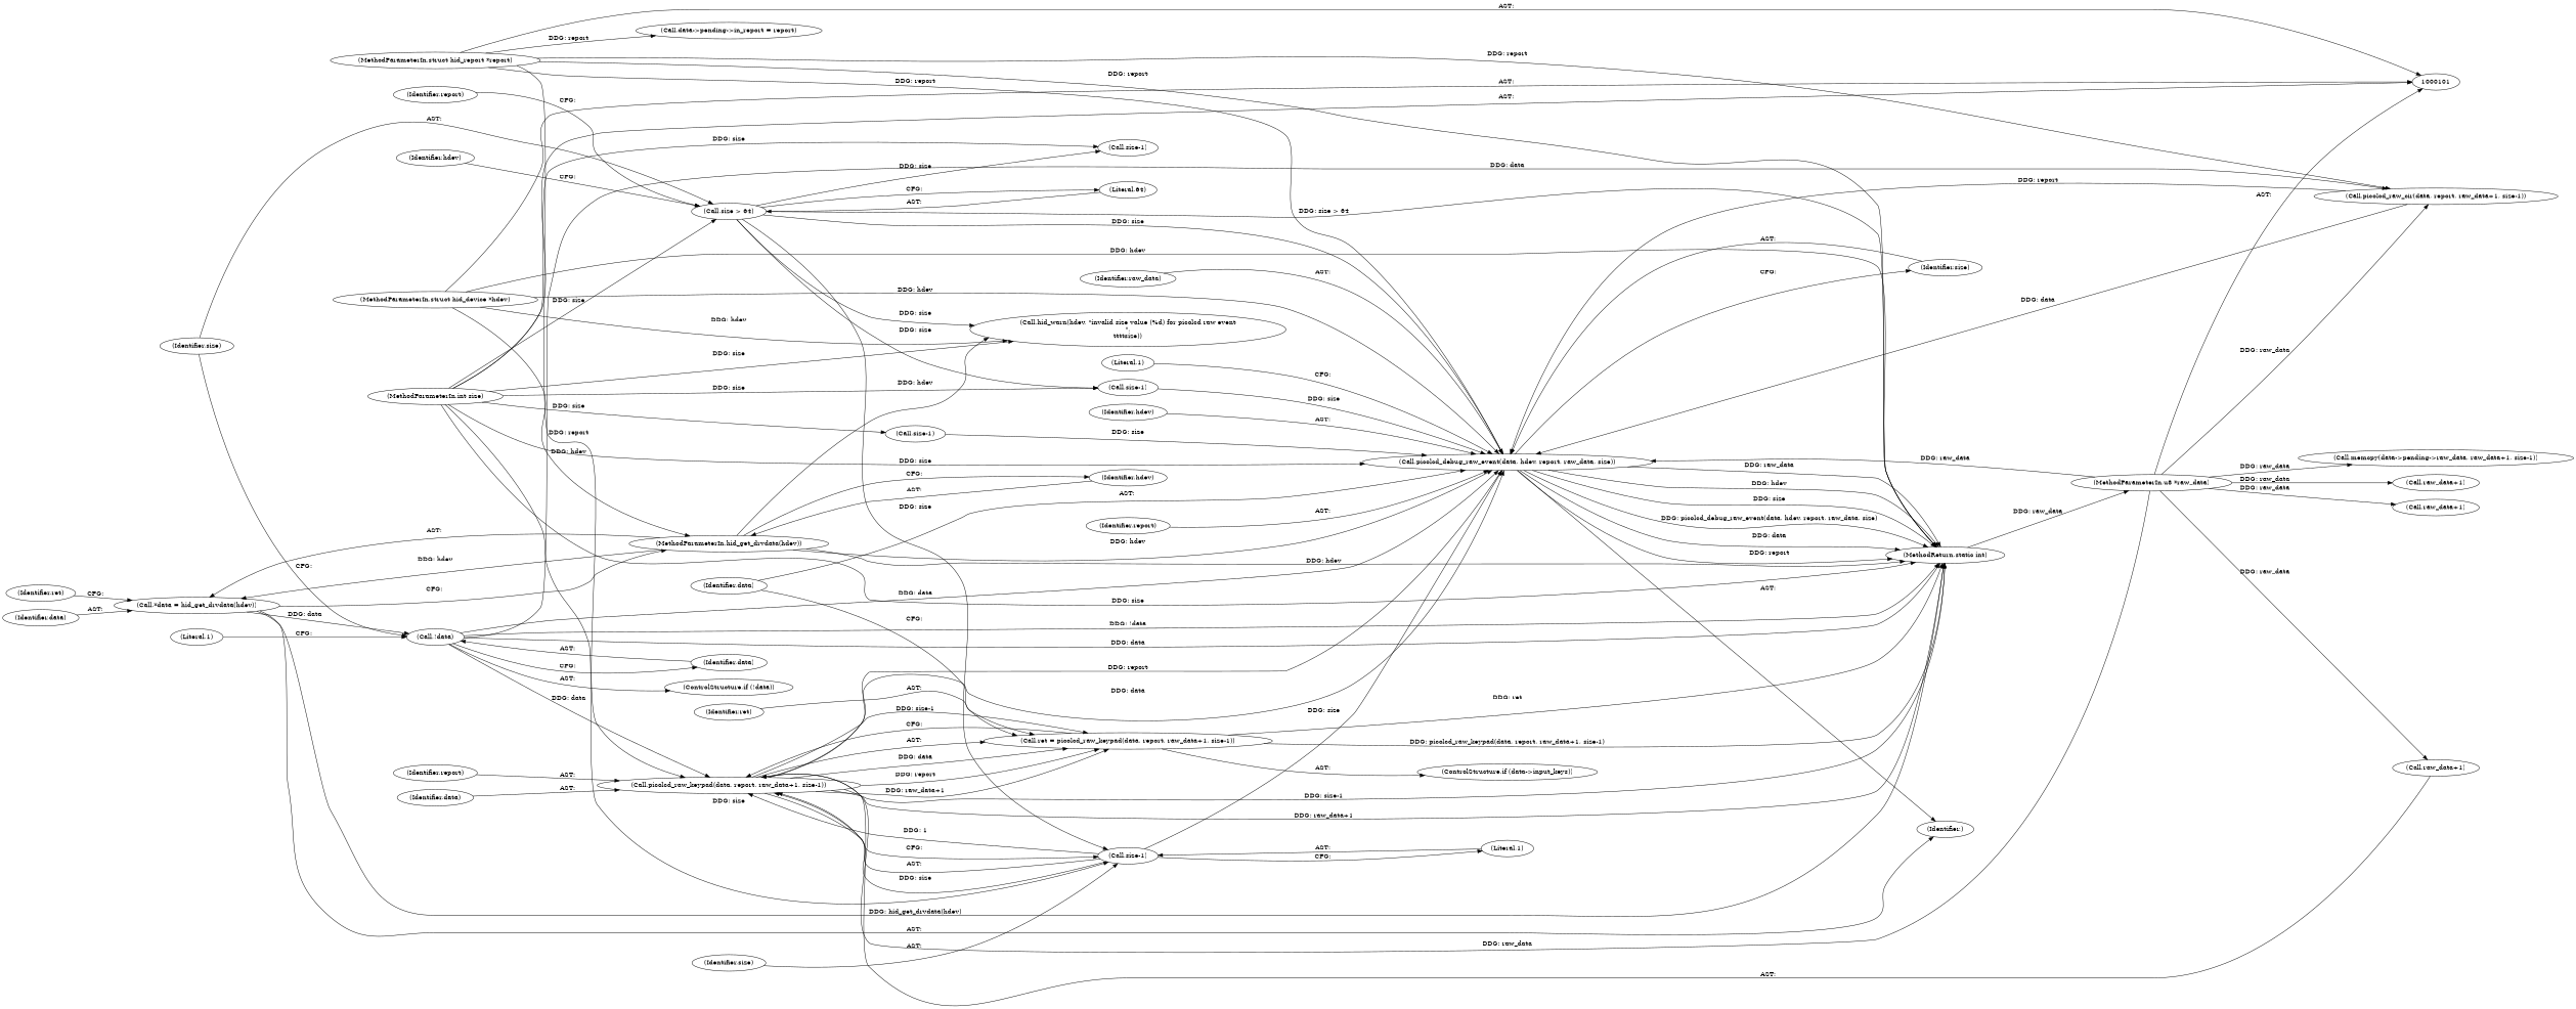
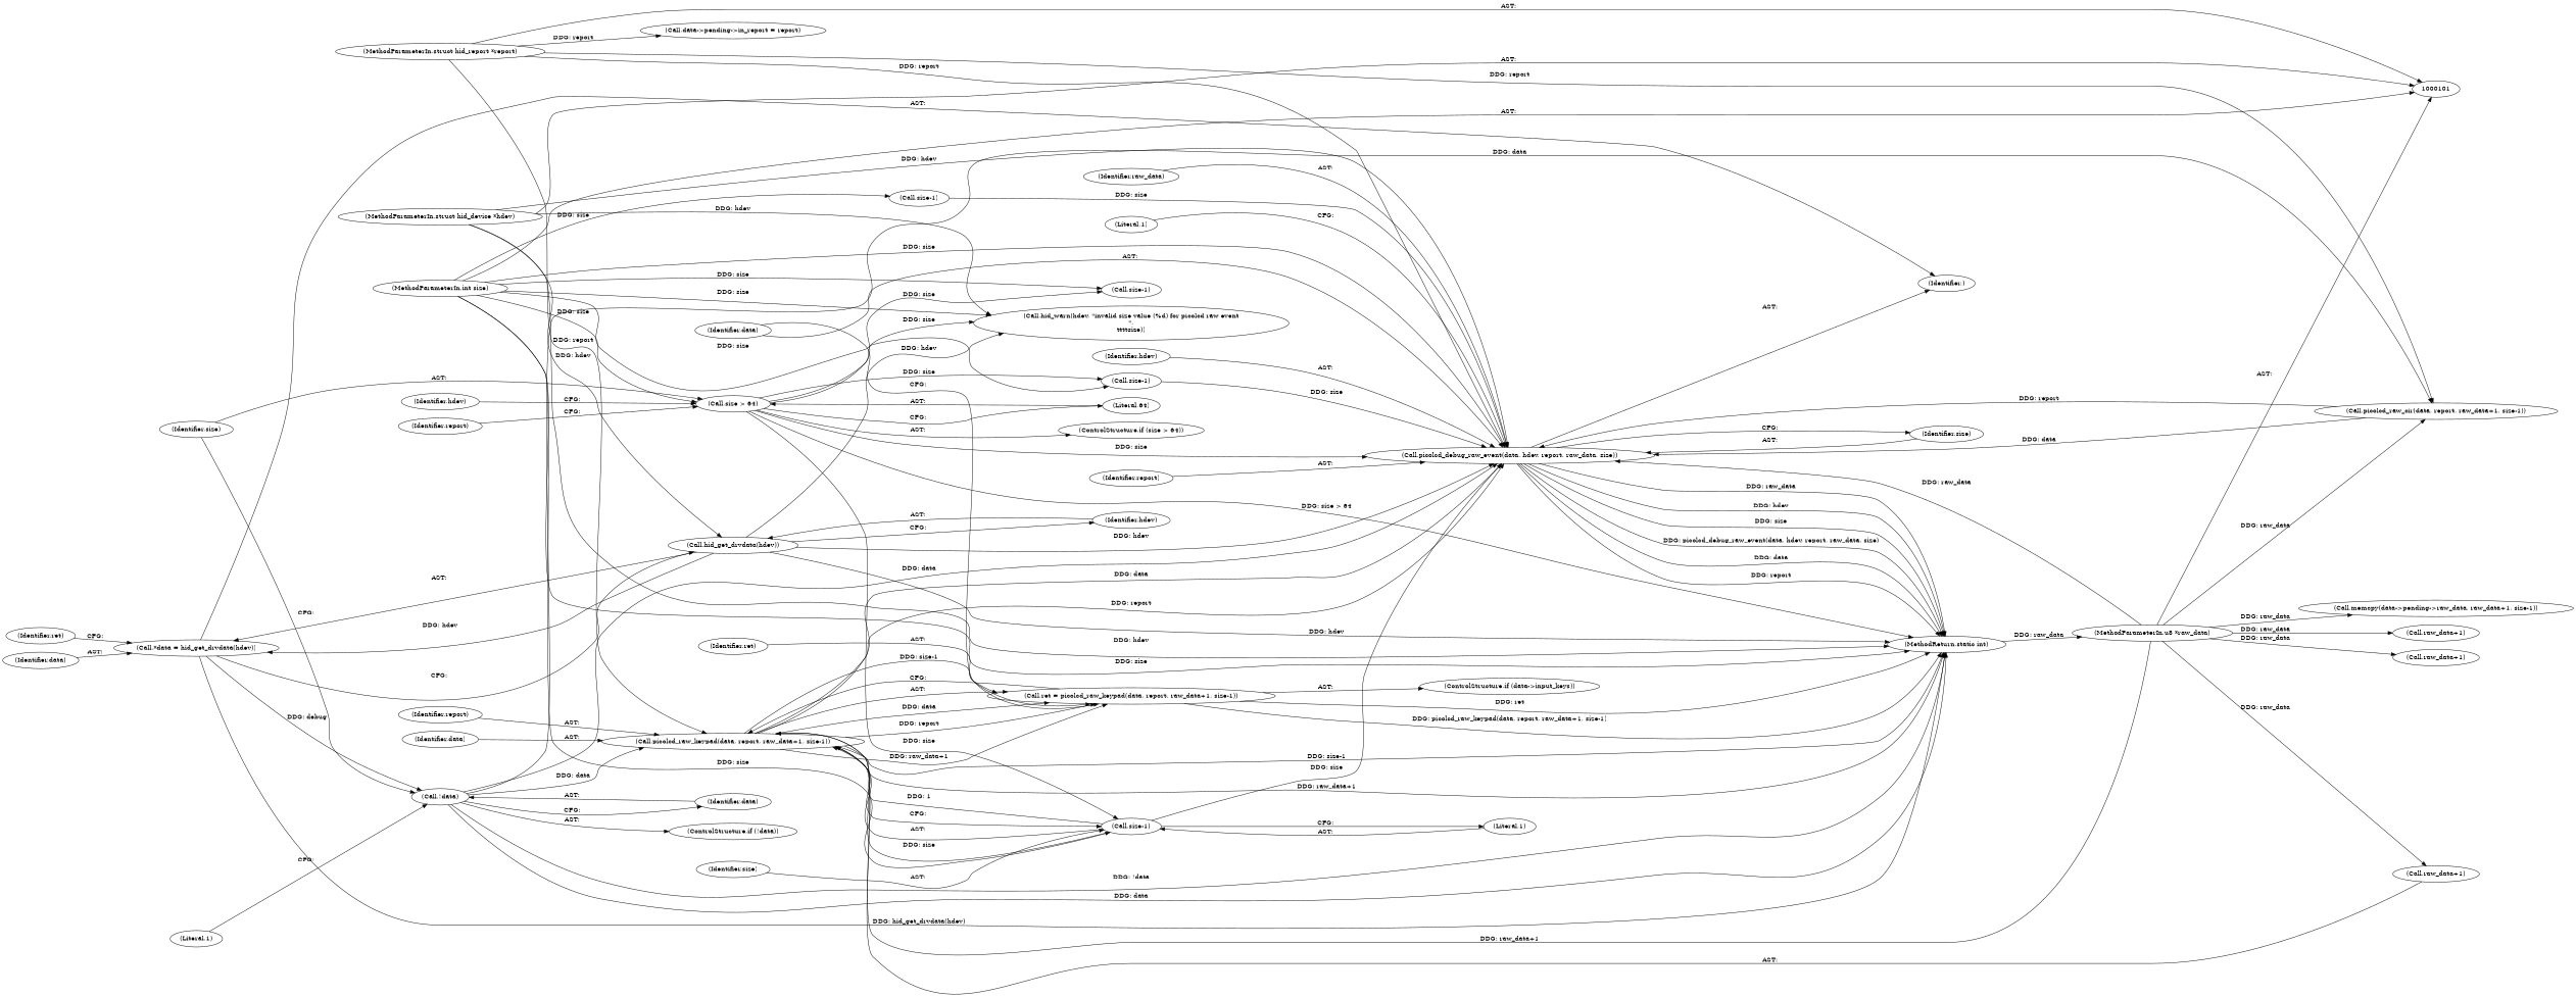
  digraph {
    rankdir=LR
    n1 [label="(Call,picolcd_raw_keypad(data, report, raw_data+1, size-1))"]
    n2 [label="(Call,size-1)"]
    n3 [label="(Call,ret = picolcd_raw_keypad(data, report, raw_data+1, size-1))"]
    n4 [label="(Call,picolcd_debug_raw_event(data, hdev, report, raw_data, size))"]
    n5 [label="(MethodReturn,static int)"]
    n6 [label="(Literal,1)"]
    n7 [label="(ControlStructure,if (data->input_keys))"]
    n8 [label="(Identifier,)"]
    n9 [label="(Identifier,size)"]
    n10 [label="(MethodParameterIn,u8 *raw_data)"]
    n11 [label="(Call,!data)"]
    n12 [label="(Identifier,data)"]
    n13 [label="(Call,picolcd_raw_cir(data, report, raw_data+1, size-1))"]
    n14 [label="(ControlStructure,if (!data))"]
    n15 [label="(Call,*data = hid_get_drvdata(hdev))"]
-   n16 [label="(MethodParameterIn,hid_get_drvdata(hdev))"]
+   n16 [label="(Call,hid_get_drvdata(hdev))"]
    n17 [label="(Identifier,hdev)"]
    n18 [label="(Call,hid_warn(hdev, \"invalid size value (%d) for picolcd raw event\n\",\n\t\t\t\tsize))"]
    n19 [label="(MethodParameterIn,struct hid_device *hdev)"]
    1000101
    n21 [label="(MethodParameterIn,struct hid_report *report)"]
    n22 [label="(Call,data->pending->in_report = report)"]
    n23 [label="(Call,raw_data+1)"]
    n24 [label="(Call,raw_data+1)"]
    n25 [label="(Call,raw_data+1)"]
    n26 [label="(Call,memcpy(data->pending->raw_data, raw_data+1, size-1))"]
    n27 [label="(Call,size > 64)"]
    n28 [label="(Literal,64)"]
    n29 [label="(Call,size-1)"]
+   n30 [label="(ControlStructure,if (size > 64))"]
    n31 [label="(Call,size-1)"]
    n32 [label="(MethodParameterIn,int size)"]
    n33 [label="(Call,size-1)"]
    n34 [label="(Identifier,raw_data)"]
    n35 [label="(Literal,1)"]
    n36 [label="(Identifier,hdev)"]
    n37 [label="(Identifier,report)"]
    n38 [label="(Identifier,ret)"]
    n39 [label="(Identifier,size)"]
    n40 [label="(Identifier,data)"]
    n41 [label="(Identifier,size)"]
    n42 [label="(Identifier,hdev)"]
    n43 [label="(Identifier,report)"]
    n44 [label="(Identifier,data)"]
    n45 [label="(Identifier,report)"]
    n46 [label="(Literal,1)"]
    n47 [label="(Identifier,ret)"]
    n48 [label="(Identifier,data)"]
    n1 -> n2 [label="CFG: "]
    n1 -> n3 [label="AST: "]
    n1 -> n3 [label="DDG: data"]
    n1 -> n3 [label="DDG: report"]
    n1 -> n3 [label="DDG: raw_data+1"]
    n1 -> n3 [label="DDG: size-1"]
    n1 -> n4 [label="DDG: data"]
    n1 -> n4 [label="DDG: report"]
    n1 -> n5 [label="DDG: size-1"]
    n1 -> n5 [label="DDG: raw_data+1"]
    n2 -> n1 [label="AST: "]
    n2 -> n1 [label="DDG: size"]
    n2 -> n1 [label="DDG: 1"]
    n2 -> n4 [label="DDG: size"]
    n2 -> n6 [label="CFG: "]
    n3 -> n1 [label="CFG: "]
    n3 -> n5 [label="DDG: ret"]
    n3 -> n5 [label="DDG: picolcd_raw_keypad(data, report, raw_data+1, size-1)"]
    n3 -> n7 [label="AST: "]
    n4 -> n5 [label="DDG: size"]
    n4 -> n5 [label="DDG: picolcd_debug_raw_event(data, hdev, report, raw_data, size)"]
    n4 -> n5 [label="DDG: data"]
    n4 -> n5 [label="DDG: report"]
    n4 -> n5 [label="DDG: raw_data"]
    n4 -> n5 [label="DDG: hdev"]
    n4 -> n8 [label="AST: "]
    n4 -> n9 [label="CFG: "]
    n5 -> n10 [label="DDG: raw_data"]
    n6 -> n2 [label="AST: "]
    n9 -> n4 [label="AST: "]
-   n10 -> n1 [label="DDG: raw_data"]
+   n10 -> n1 [label="DDG: raw_data+1"]
    n10 -> n4 [label="DDG: raw_data"]
    n10 -> n13 [label="DDG: raw_data"]
    n10 -> 1000101 [label="AST: "]
    n10 -> n23 [label="DDG: raw_data"]
    n10 -> n24 [label="DDG: raw_data"]
    n10 -> n25 [label="DDG: raw_data"]
    n10 -> n26 [label="DDG: raw_data"]
    n11 -> n1 [label="DDG: data"]
    n11 -> n4 [label="DDG: data"]
    n11 -> n5 [label="DDG: !data"]
    n11 -> n5 [label="DDG: data"]
    n11 -> n12 [label="CFG: "]
    n11 -> n13 [label="DDG: data"]
    n11 -> n14 [label="AST: "]
    n12 -> n11 [label="AST: "]
    n13 -> n4 [label="DDG: data"]
    n13 -> n4 [label="DDG: report"]
    n15 -> n5 [label="DDG: hid_get_drvdata(hdev)"]
    n15 -> n8 [label="AST: "]
-   n15 -> n11 [label="DDG: data"]
+   n15 -> n11 [label="DDG: debug"]
    n15 -> n16 [label="CFG: "]
    n16 -> n4 [label="DDG: hdev"]
    n16 -> n5 [label="DDG: hdev"]
    n16 -> n15 [label="AST: "]
    n16 -> n15 [label="DDG: hdev"]
    n16 -> n17 [label="CFG: "]
    n16 -> n18 [label="DDG: hdev"]
    n17 -> n16 [label="AST: "]
    n19 -> n4 [label="DDG: hdev"]
    n19 -> n5 [label="DDG: hdev"]
    n19 -> n16 [label="DDG: hdev"]
    n19 -> n18 [label="DDG: hdev"]
    n19 -> 1000101 [label="AST: "]
    n21 -> n1 [label="DDG: report"]
    n21 -> n4 [label="DDG: report"]
-   n21 -> n5 [label="DDG: report"]
    n21 -> n13 [label="DDG: report"]
    n21 -> 1000101 [label="AST: "]
    n21 -> n22 [label="DDG: report"]
    n24 -> n1 [label="AST: "]
    n27 -> n2 [label="DDG: size"]
    n27 -> n4 [label="DDG: size"]
    n27 -> n5 [label="DDG: size > 64"]
    n27 -> n18 [label="DDG: size"]
    n27 -> n28 [label="CFG: "]
    n27 -> n29 [label="DDG: size"]
+   n27 -> n30 [label="AST: "]
    n27 -> n31 [label="DDG: size"]
    n28 -> n27 [label="AST: "]
    n29 -> n4 [label="DDG: size"]
    n32 -> n2 [label="DDG: size"]
    n32 -> n4 [label="DDG: size"]
    n32 -> n5 [label="DDG: size"]
    n32 -> n18 [label="DDG: size"]
    n32 -> 1000101 [label="AST: "]
    n32 -> n27 [label="DDG: size"]
    n32 -> n29 [label="DDG: size"]
    n32 -> n31 [label="DDG: size"]
    n32 -> n33 [label="DDG: size"]
    n33 -> n4 [label="DDG: size"]
    n34 -> n4 [label="AST: "]
    n35 -> n4 [label="CFG: "]
    n36 -> n4 [label="AST: "]
    n37 -> n1 [label="AST: "]
    n38 -> n15 [label="CFG: "]
    n39 -> n2 [label="AST: "]
    n40 -> n1 [label="AST: "]
    n41 -> n11 [label="CFG: "]
    n41 -> n27 [label="AST: "]
    n42 -> n27 [label="CFG: "]
    n43 -> n27 [label="CFG: "]
    n44 -> n15 [label="AST: "]
    n45 -> n4 [label="AST: "]
    n46 -> n11 [label="CFG: "]
    n47 -> n3 [label="AST: "]
    n48 -> n3 [label="CFG: "]
    n48 -> n4 [label="AST: "]
  }
